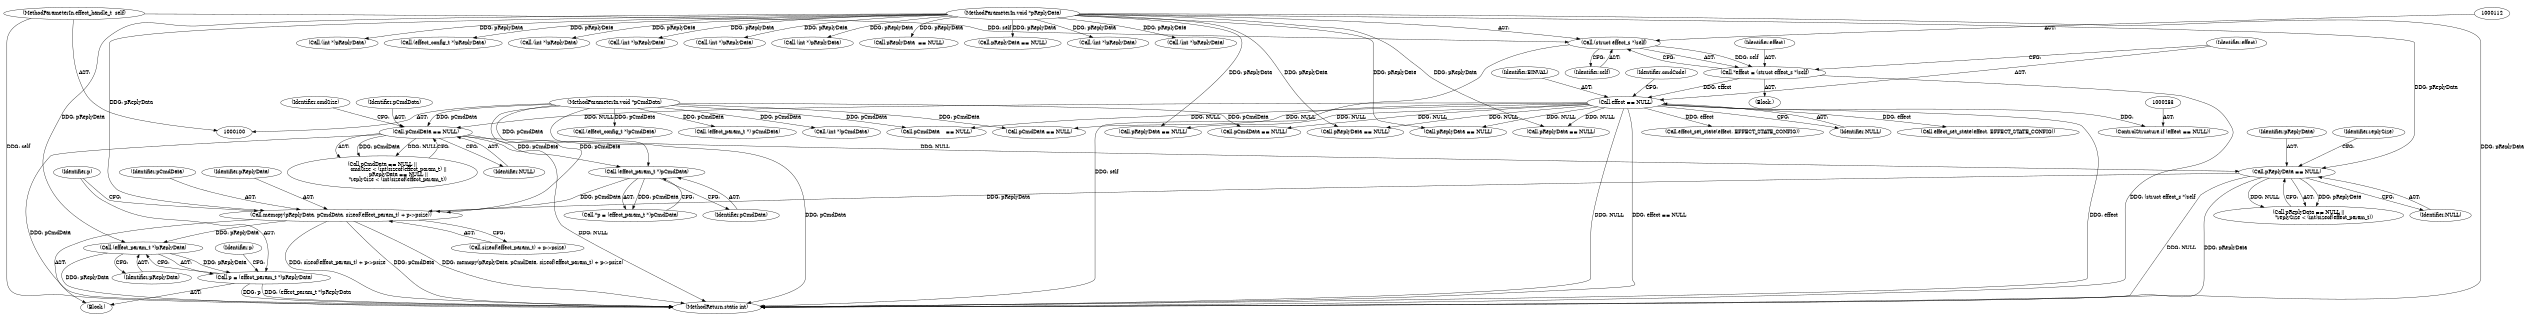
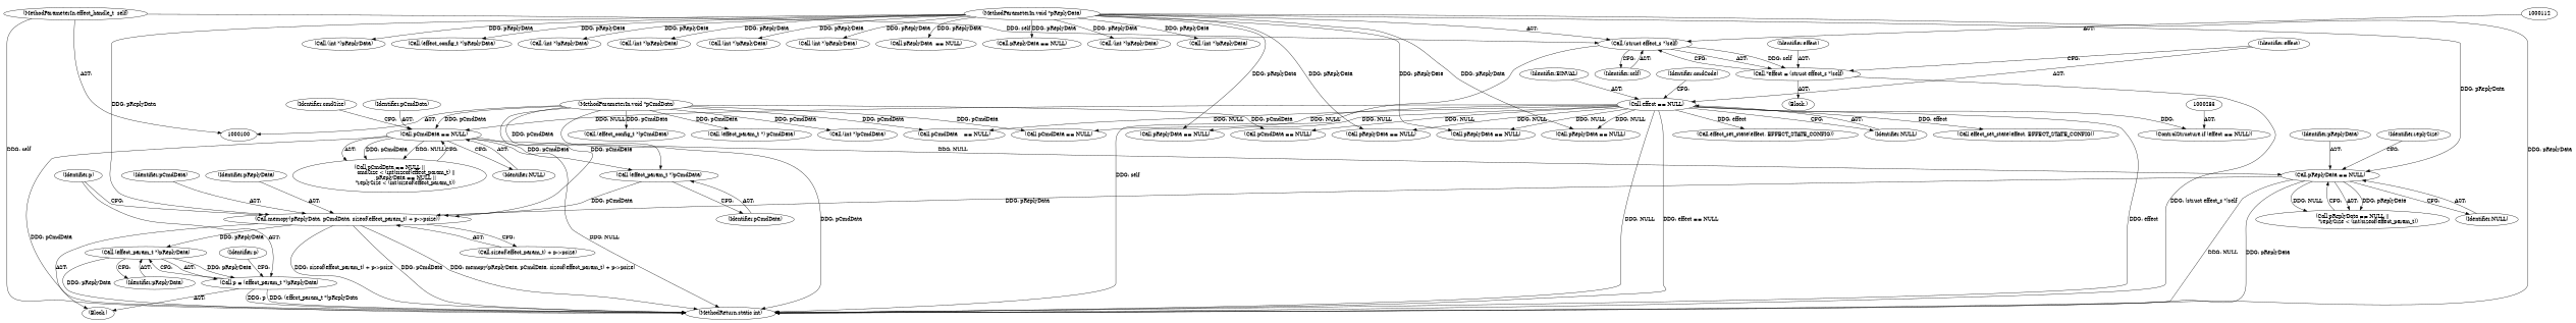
  digraph {
    n1 [label="(Call,memcpy(pReplyData, pCmdData, sizeof(effect_param_t) + p->psize))"]
    n2 [label="(Call,(effect_param_t *)pReplyData)"]
    n3 [label="(MethodReturn,static int)"]
    n4 [label="(Call,sizeof(effect_param_t) + p->psize)"]
    n5 [label="(Block,)"]
    n6 [label="(Call,p = (effect_param_t *)pReplyData)"]
    n7 [label="(Identifier,pReplyData)"]
    n8 [label="(Call,pReplyData == NULL)"]
    n9 [label="(Identifier,NULL)"]
    n10 [label="(Call,pReplyData == NULL ||\n                    *replySize < (int)sizeof(effect_param_t))"]
    n11 [label="(MethodParameterIn,void *pReplyData)"]
    n12 [label="(Call,pReplyData == NULL)"]
    n13 [label="(Call,(int *)pReplyData)"]
    n14 [label="(Call,pReplyData == NULL)"]
    n15 [label="(Call,(effect_config_t *)pReplyData)"]
    n16 [label="(Call,(int *)pReplyData)"]
    n17 [label="(Call,pReplyData == NULL)"]
    n18 [label="(Call,pReplyData == NULL)"]
    n19 [label="(Call,(int *)pReplyData)"]
    n20 [label="(Call,(int *)pReplyData)"]
    n21 [label="(Call,(int *)pReplyData)"]
    n22 [label="(Call,pReplyData  == NULL)"]
    n23 [label="(Call,pReplyData == NULL)"]
    n24 [label="(Call,(int *)pReplyData)"]
    n25 [label="(Call,(int *)pReplyData)"]
    n26 [label="(Call,(struct effect_s *)self)"]
    n27 [label="(Call,pCmdData == NULL)"]
    n28 [label="(Call,(effect_param_t *)pCmdData)"]
    n29 [label="(Call,pCmdData == NULL ||\n                     cmdSize < (int)sizeof(effect_param_t) ||\n                     pReplyData == NULL ||\n                    *replySize < (int)sizeof(effect_param_t))"]
    n30 [label="(Identifier,NULL)"]
-   n31 [label="(Call,*p = (effect_param_t *)pCmdData)"]
    n32 [label="(Identifier,pCmdData)"]
    n33 [label="(MethodParameterIn,void *pCmdData)"]
    1000100
    n35 [label="(Call,(effect_config_t *)pCmdData)"]
    n36 [label="(Call,(effect_param_t *) pCmdData)"]
    n37 [label="(Call,pCmdData    == NULL)"]
    n38 [label="(Call,pCmdData == NULL)"]
    n39 [label="(Call,pCmdData == NULL)"]
    n40 [label="(Call,(int *)pCmdData)"]
    n41 [label="(Call,effect == NULL)"]
    n42 [label="(ControlStructure,if (effect == NULL))"]
    n43 [label="(Call,effect_set_state(effect, EFFECT_STATE_CONFIG))"]
    n44 [label="(Identifier,NULL)"]
    n45 [label="(Call,effect_set_state(effect, EFFECT_STATE_CONFIG))"]
    n46 [label="(Call,*effect = (struct effect_s *)self)"]
    n47 [label="(Block,)"]
    n48 [label="(Identifier,self)"]
    n49 [label="(MethodParameterIn,effect_handle_t  self)"]
    n50 [label="(Identifier,effect)"]
    n51 [label="(Identifier,pCmdData)"]
    n52 [label="(Identifier,p)"]
    n53 [label="(Identifier,effect)"]
    n54 [label="(Identifier,EINVAL)"]
    n55 [label="(Identifier,p)"]
    n56 [label="(Identifier,cmdSize)"]
    n57 [label="(Identifier,cmdCode)"]
    n58 [label="(Identifier,replySize)"]
    n59 [label="(Identifier,pReplyData)"]
    n60 [label="(Identifier,pCmdData)"]
    n61 [label="(Identifier,pReplyData)"]
    1000112
    1000283
    n1 -> n2 [label="DDG: pReplyData"]
    n1 -> n3 [label="DDG: sizeof(effect_param_t) + p->psize"]
    n1 -> n3 [label="DDG: pCmdData"]
    n1 -> n3 [label="DDG: memcpy(pReplyData, pCmdData, sizeof(effect_param_t) + p->psize)"]
    n1 -> n4 [label="CFG: "]
    n1 -> n5 [label="AST: "]
    n2 -> n3 [label="DDG: pReplyData"]
    n2 -> n6 [label="AST: "]
    n2 -> n6 [label="DDG: pReplyData"]
    n2 -> n7 [label="CFG: "]
    n4 -> n1 [label="AST: "]
    n6 -> n2 [label="CFG: "]
    n6 -> n3 [label="DDG: (effect_param_t *)pReplyData"]
    n6 -> n3 [label="DDG: p"]
    n6 -> n5 [label="AST: "]
    n7 -> n2 [label="AST: "]
    n8 -> n1 [label="DDG: pReplyData"]
    n8 -> n3 [label="DDG: NULL"]
    n8 -> n3 [label="DDG: pReplyData"]
    n8 -> n9 [label="CFG: "]
    n8 -> n10 [label="AST: "]
    n8 -> n10 [label="DDG: pReplyData"]
    n8 -> n10 [label="DDG: NULL"]
    n9 -> n8 [label="AST: "]
    n10 -> n8 [label="CFG: "]
    n11 -> n1 [label="DDG: pReplyData"]
-   n11 -> n2 [label="DDG: pReplyData"]
    n11 -> n3 [label="DDG: pReplyData"]
    n11 -> n8 [label="DDG: pReplyData"]
    n11 -> n12 [label="DDG: pReplyData"]
    n11 -> n13 [label="DDG: pReplyData"]
    n11 -> n14 [label="DDG: pReplyData"]
    n11 -> n15 [label="DDG: pReplyData"]
    n11 -> n16 [label="DDG: pReplyData"]
    n11 -> n17 [label="DDG: pReplyData"]
    n11 -> n18 [label="DDG: pReplyData"]
    n11 -> n19 [label="DDG: pReplyData"]
    n11 -> n20 [label="DDG: pReplyData"]
    n11 -> n21 [label="DDG: pReplyData"]
    n11 -> n22 [label="DDG: pReplyData"]
    n11 -> n23 [label="DDG: pReplyData"]
    n11 -> n24 [label="DDG: pReplyData"]
    n11 -> n25 [label="DDG: pReplyData"]
    n11 -> n26 [label="AST: "]
    n26 -> n3 [label="DDG: self"]
    n26 -> n46 [label="AST: "]
    n26 -> n46 [label="DDG: self"]
    n26 -> n48 [label="CFG: "]
    n27 -> n3 [label="DDG: pCmdData"]
    n27 -> n3 [label="DDG: NULL"]
    n27 -> n8 [label="DDG: NULL"]
    n27 -> n28 [label="DDG: pCmdData"]
    n27 -> n29 [label="AST: "]
    n27 -> n29 [label="DDG: pCmdData"]
    n27 -> n29 [label="DDG: NULL"]
    n27 -> n30 [label="CFG: "]
    n28 -> n1 [label="DDG: pCmdData"]
-   n28 -> n31 [label="AST: "]
-   n28 -> n31 [label="DDG: pCmdData"]
    n28 -> n32 [label="CFG: "]
    n29 -> n27 [label="CFG: "]
    n30 -> n27 [label="AST: "]
-   n31 -> n28 [label="CFG: "]
    n32 -> n28 [label="AST: "]
    n33 -> n1 [label="DDG: pCmdData"]
    n33 -> n3 [label="DDG: pCmdData"]
    n33 -> n27 [label="DDG: pCmdData"]
    n33 -> n28 [label="DDG: pCmdData"]
    n33 -> 1000100 [label="AST: "]
    n33 -> n35 [label="DDG: pCmdData"]
    n33 -> n36 [label="DDG: pCmdData"]
    n33 -> n37 [label="DDG: pCmdData"]
    n33 -> n38 [label="DDG: pCmdData"]
    n33 -> n39 [label="DDG: pCmdData"]
    n33 -> n40 [label="DDG: pCmdData"]
    n41 -> n3 [label="DDG: NULL"]
    n41 -> n3 [label="DDG: effect == NULL"]
    n41 -> n3 [label="DDG: effect"]
    n41 -> n12 [label="DDG: NULL"]
    n41 -> n14 [label="DDG: NULL"]
    n41 -> n17 [label="DDG: NULL"]
    n41 -> n18 [label="DDG: NULL"]
    n41 -> n27 [label="DDG: NULL"]
    n41 -> n37 [label="DDG: NULL"]
    n41 -> n38 [label="DDG: NULL"]
    n41 -> n39 [label="DDG: NULL"]
    n41 -> n42 [label="DDG: "]
    n41 -> n43 [label="DDG: effect"]
    n41 -> n44 [label="CFG: "]
    n41 -> n45 [label="DDG: effect"]
    n44 -> n41 [label="AST: "]
    n46 -> n3 [label="DDG: (struct effect_s *)self"]
    n46 -> n26 [label="CFG: "]
-   n46 -> n41 [label="DDG: effect"]
    n46 -> n47 [label="AST: "]
    n48 -> n26 [label="AST: "]
    n49 -> n3 [label="DDG: self"]
    n49 -> n26 [label="DDG: self"]
    n49 -> 1000100 [label="AST: "]
    n50 -> n41 [label="AST: "]
    n50 -> n46 [label="CFG: "]
    n51 -> n1 [label="AST: "]
    n52 -> n1 [label="CFG: "]
    n52 -> n6 [label="AST: "]
    n53 -> n46 [label="AST: "]
    n54 -> n41 [label="AST: "]
    n55 -> n6 [label="CFG: "]
    n56 -> n27 [label="CFG: "]
    n57 -> n41 [label="CFG: "]
    n58 -> n8 [label="CFG: "]
    n59 -> n1 [label="AST: "]
    n60 -> n27 [label="AST: "]
    n61 -> n8 [label="AST: "]
    1000112 -> n26 [label="AST: "]
    1000283 -> n42 [label="AST: "]
  }
